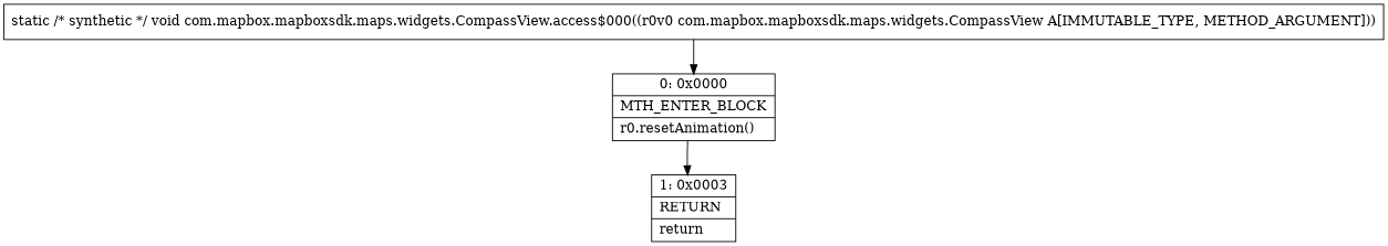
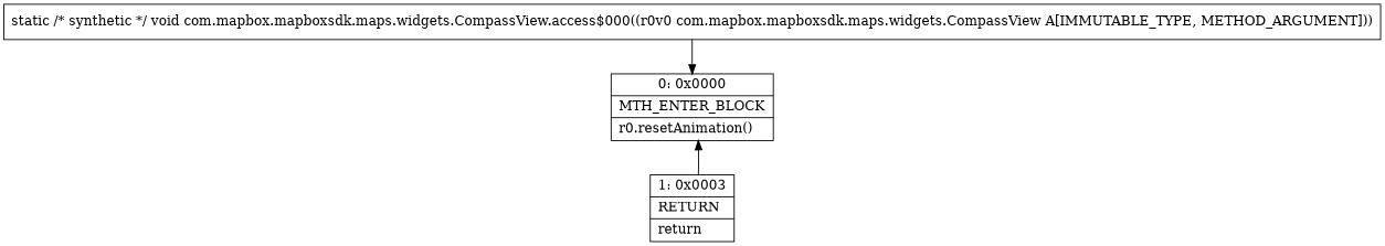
  digraph {
    node [shape=record]
    n1 [label="{0\:\ 0x0000|MTH_ENTER_BLOCK\l|r0.resetAnimation()\l}"]
    n2 [label="{1\:\ 0x0003|RETURN\l|return\l}"]
    n3 [label="{static \/* synthetic *\/ void com.mapbox.mapboxsdk.maps.widgets.CompassView.access$000((r0v0 com.mapbox.mapboxsdk.maps.widgets.CompassView A[IMMUTABLE_TYPE, METHOD_ARGUMENT])) }"]
-   n1 -> n2
+   n2 -> n1
    n3 -> n1
  }
